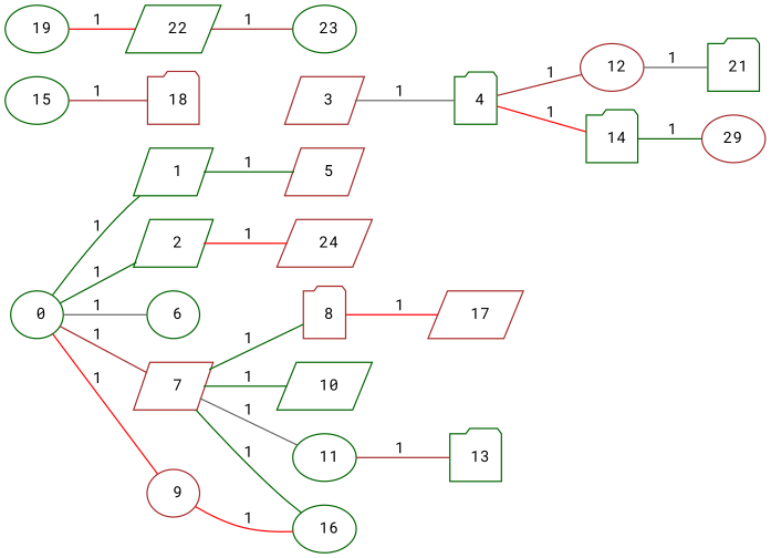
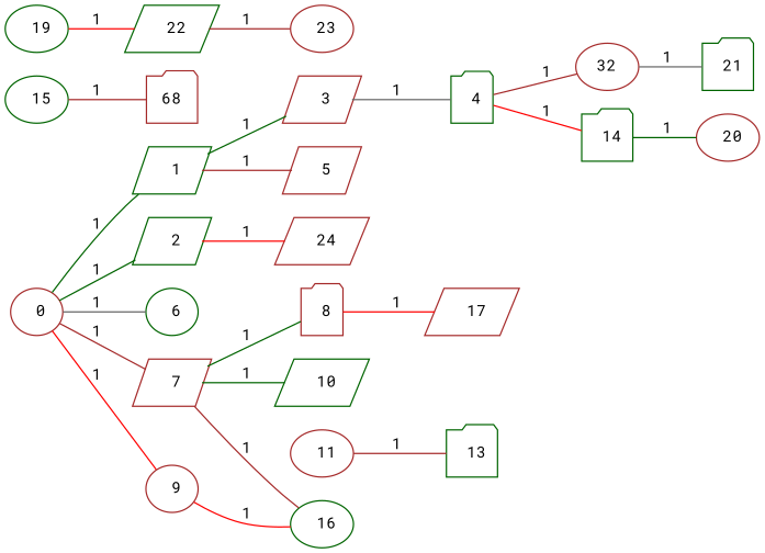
  graph {
    fixedsize="true;"
    fontname="Roboto Mono"
    rankdir=LR
    node [color=brown fontname="Roboto Mono" fontsize=12 hight=.12 shape=ellipse]
    edge [color=darkgreen fontname="Roboto Mono" fontsize=12]
-   n1 [color=darkgreen label=" 0" width=.12]
+   n1 [label=" 0" width=.12]
    n2 [color=darkgreen label=" 1" shape=parallelogram width=.12]
    n3 [color=darkgreen label=" 2" shape=parallelogram width=.12]
    n4 [color=darkgreen label=" 6" width=.12]
    n5 [label=" 7" shape=parallelogram width=.12]
    n6 [label=" 9" width=.12]
    n7 [label=" 3" shape=parallelogram width=.12]
    n8 [label=" 5" shape=parallelogram width=.12]
    n9 [label=" 24" shape=parallelogram width=.12]
    n10 [label=" 8" shape=folder width=.12]
    n11 [color=darkgreen label=" 10" shape=parallelogram width=.12]
-   n12 [color=darkgreen label=" 11" width=.12]
+   n12 [label=" 11" width=.12]
    n13 [color=darkgreen label=" 16" width=.12]
    n14 [color=darkgreen label=" 4" shape=folder width=.12]
-   n15 [label=" 12" width=.12]
+   n15 [label=32 width=.12]
    n16 [color=darkgreen label=" 14" shape=folder width=.12]
    n17 [color=darkgreen label=" 21" shape=folder width=.12]
-   n18 [label=29 width=.12]
+   n18 [label=" 20" width=.12]
    n19 [label=" 17" shape=parallelogram width=.12]
    n20 [color=darkgreen label=" 13" shape=folder width=.12]
    n21 [color=darkgreen label=" 15" width=.12]
-   n22 [label=" 18" shape=folder width=.12]
+   n22 [label=68 shape=folder width=.12]
    n23 [color=darkgreen label=" 19" width=.12]
    n24 [color=darkgreen label=" 22" shape=parallelogram width=.12]
-   n25 [color=darkgreen label=" 23" width=.12]
+   n25 [label=" 23" width=.12]
    n1 -- n2 [label=1]
    n1 -- n3 [label=1]
    n1 -- n4 [color=gray40 label=1]
    n1 -- n5 [color=brown label=1]
    n1 -- n6 [color=red label=1]
-   n2 -- n8 [label=1]
+   n2 -- n7 [label=1]
+   n2 -- n8 [color=brown label=1]
    n3 -- n9 [color=red label=1]
    n5 -- n10 [label=1]
    n5 -- n11 [label=1]
-   n5 -- n12 [color=gray40 label=1]
-   n5 -- n13 [label=1]
+   n5 -- n13 [color=brown label=1]
    n6 -- n13 [color=red label=1]
    n7 -- n14 [color=gray40 label=1]
    n10 -- n19 [color=red label=1]
    n12 -- n20 [color=brown label=1]
    n14 -- n15 [color=brown label=1]
    n14 -- n16 [color=red label=1]
    n15 -- n17 [color=gray40 label=1]
    n16 -- n18 [label=1]
    n21 -- n22 [color=brown label=1]
    n23 -- n24 [color=red label=1]
    n24 -- n25 [color=brown label=1]
  }
